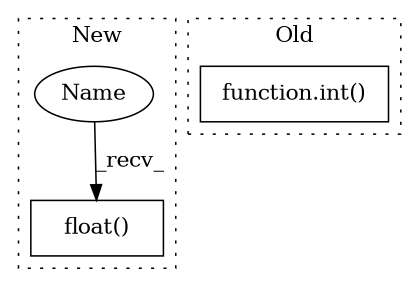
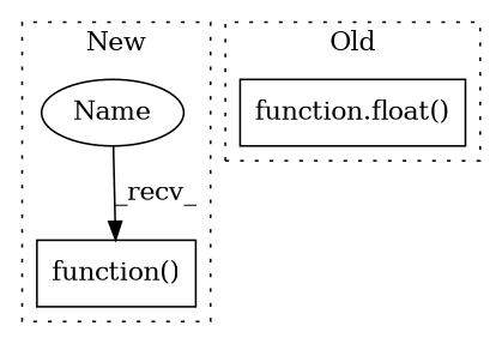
  digraph {
    node [a=75 s=6600 shape=box]
-   n1 [l=12 label="float()"]
+   n1 [l=12 label="function()"]
    n2 [a=87 l=4 label=Name shape=ellipse]
-   n3 [l="4,1" label="function.int()" s="6298,6318"]
+   n3 [l="4,1" label="function.float()" s="6298,6318"]
    subgraph cluster_1 {
      label=New
      style=dotted
      n1
      n2
    }
    subgraph cluster_2 {
      label=Old
      style=dotted
      n3
    }
    n2 -> n1 [label=_recv_]
  }
